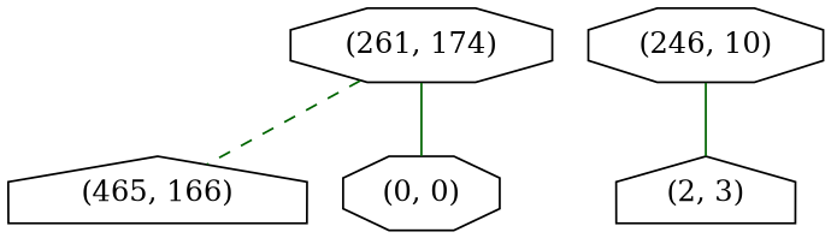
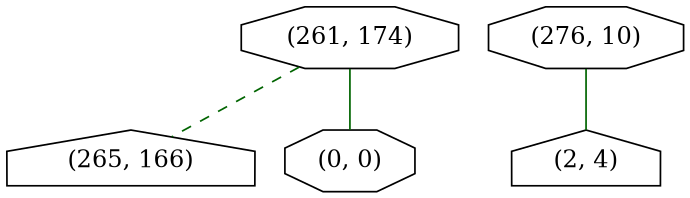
  graph {
    node [shape=octagon]
    edge [color=darkgreen style=solid weight=1]
-   "(265, 166)" [shape=house label="(465, 166)"]
+   "(265, 166)" [shape=house]
    "(261, 174)"
    "(0, 0)"
-   "(2, 3)" [shape=house]
-   "(246, 10)"
+   "(2, 3)" [shape=house label="(2, 4)"]
+   "(246, 10)" [label="(276, 10)"]
    "(261, 174)" -- "(265, 166)" [style=dashed]
    "(261, 174)" -- "(0, 0)" [weight=4]
    "(246, 10)" -- "(2, 3)"
  }
